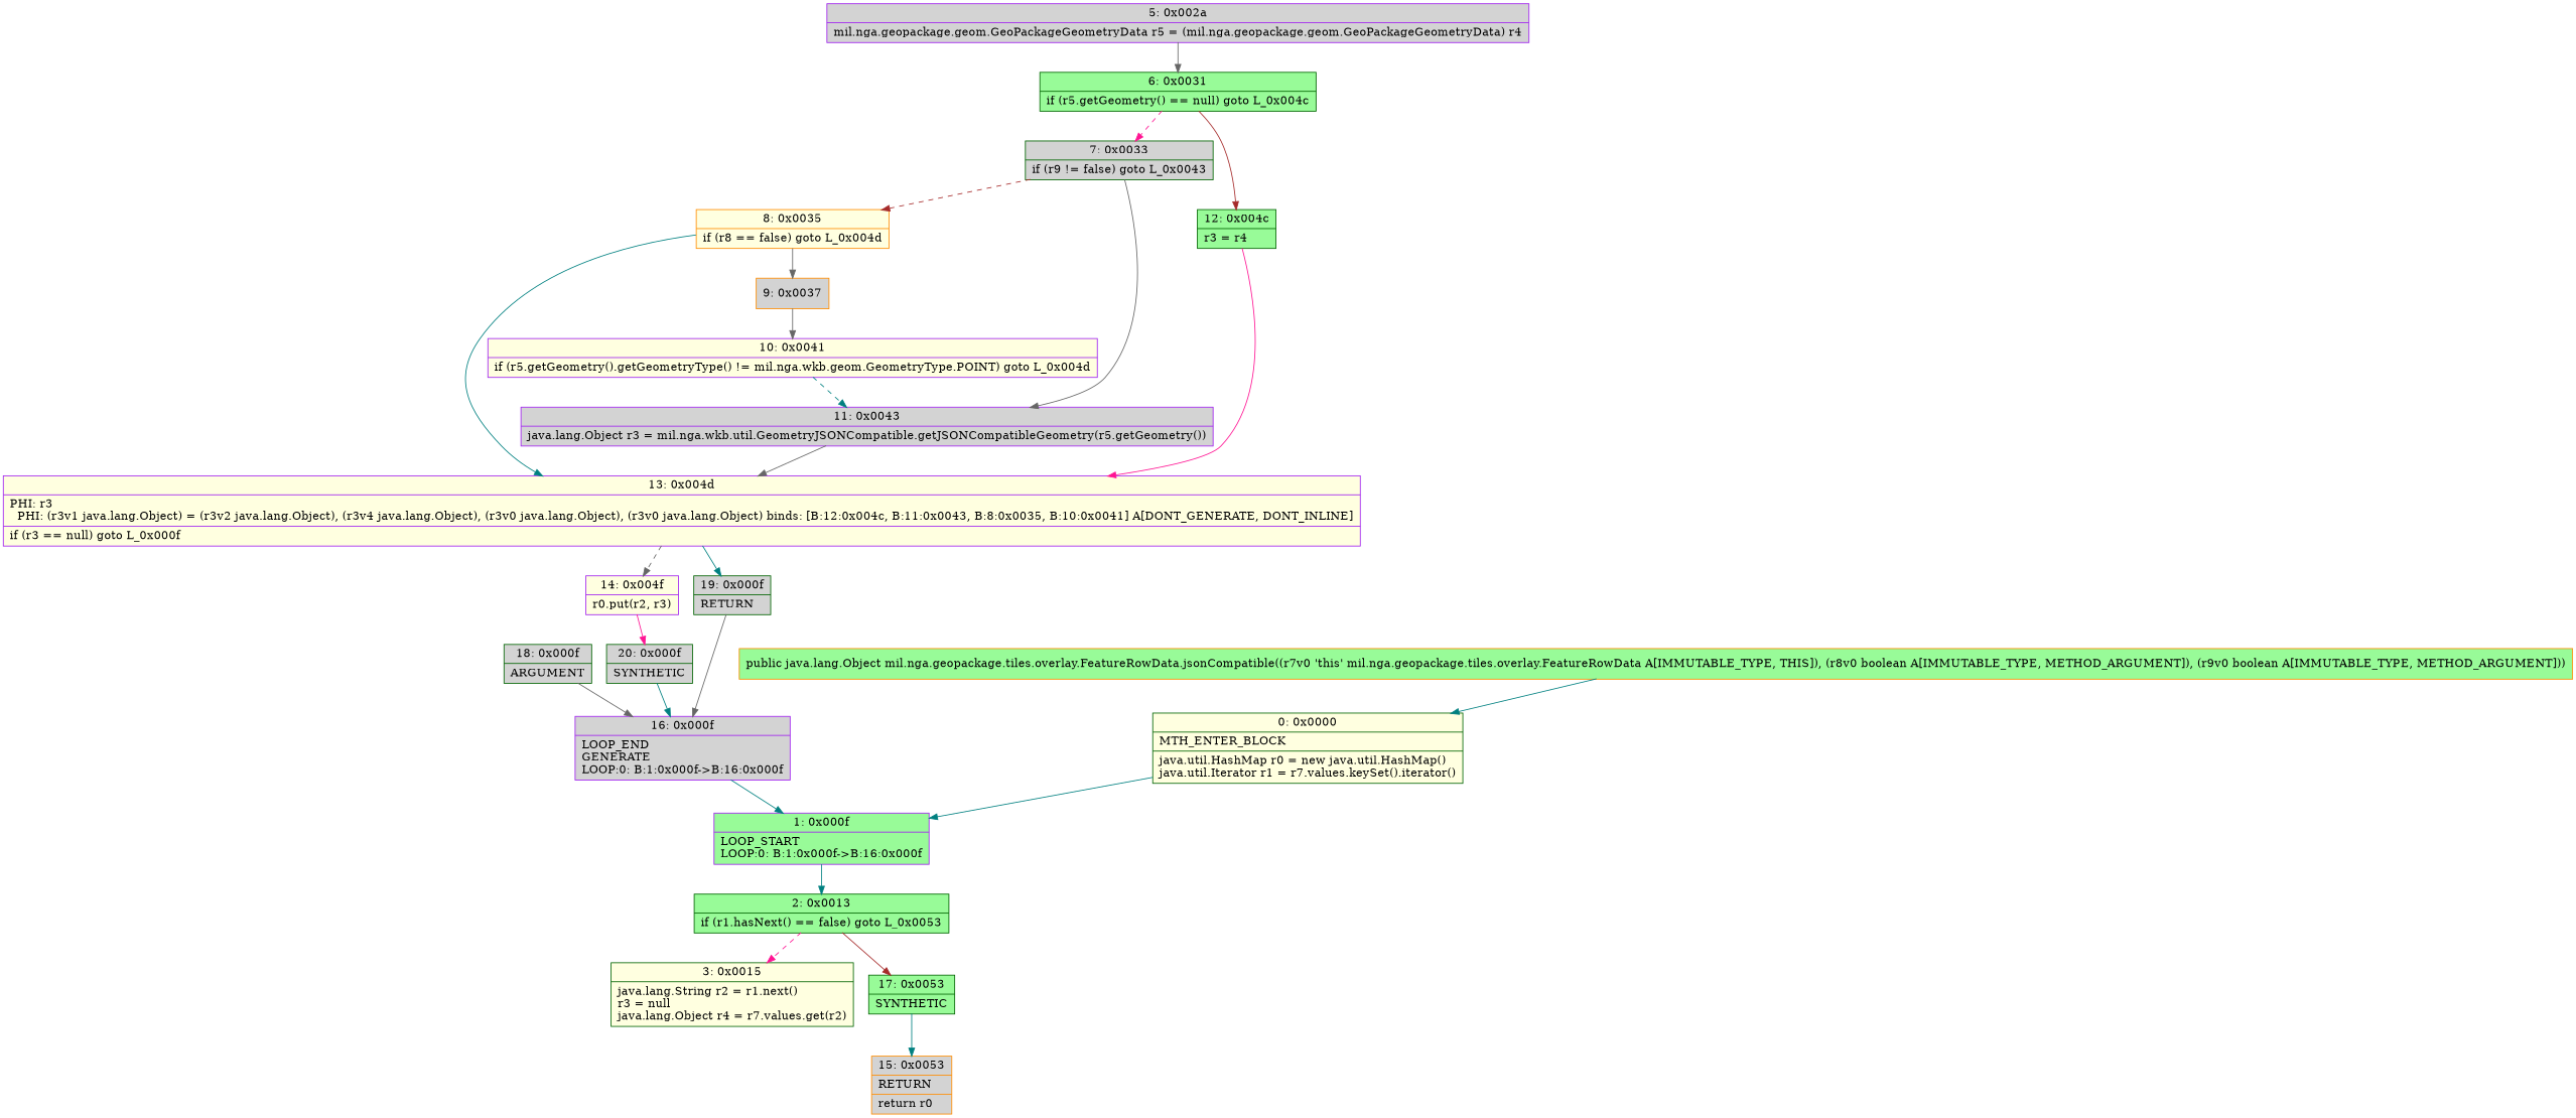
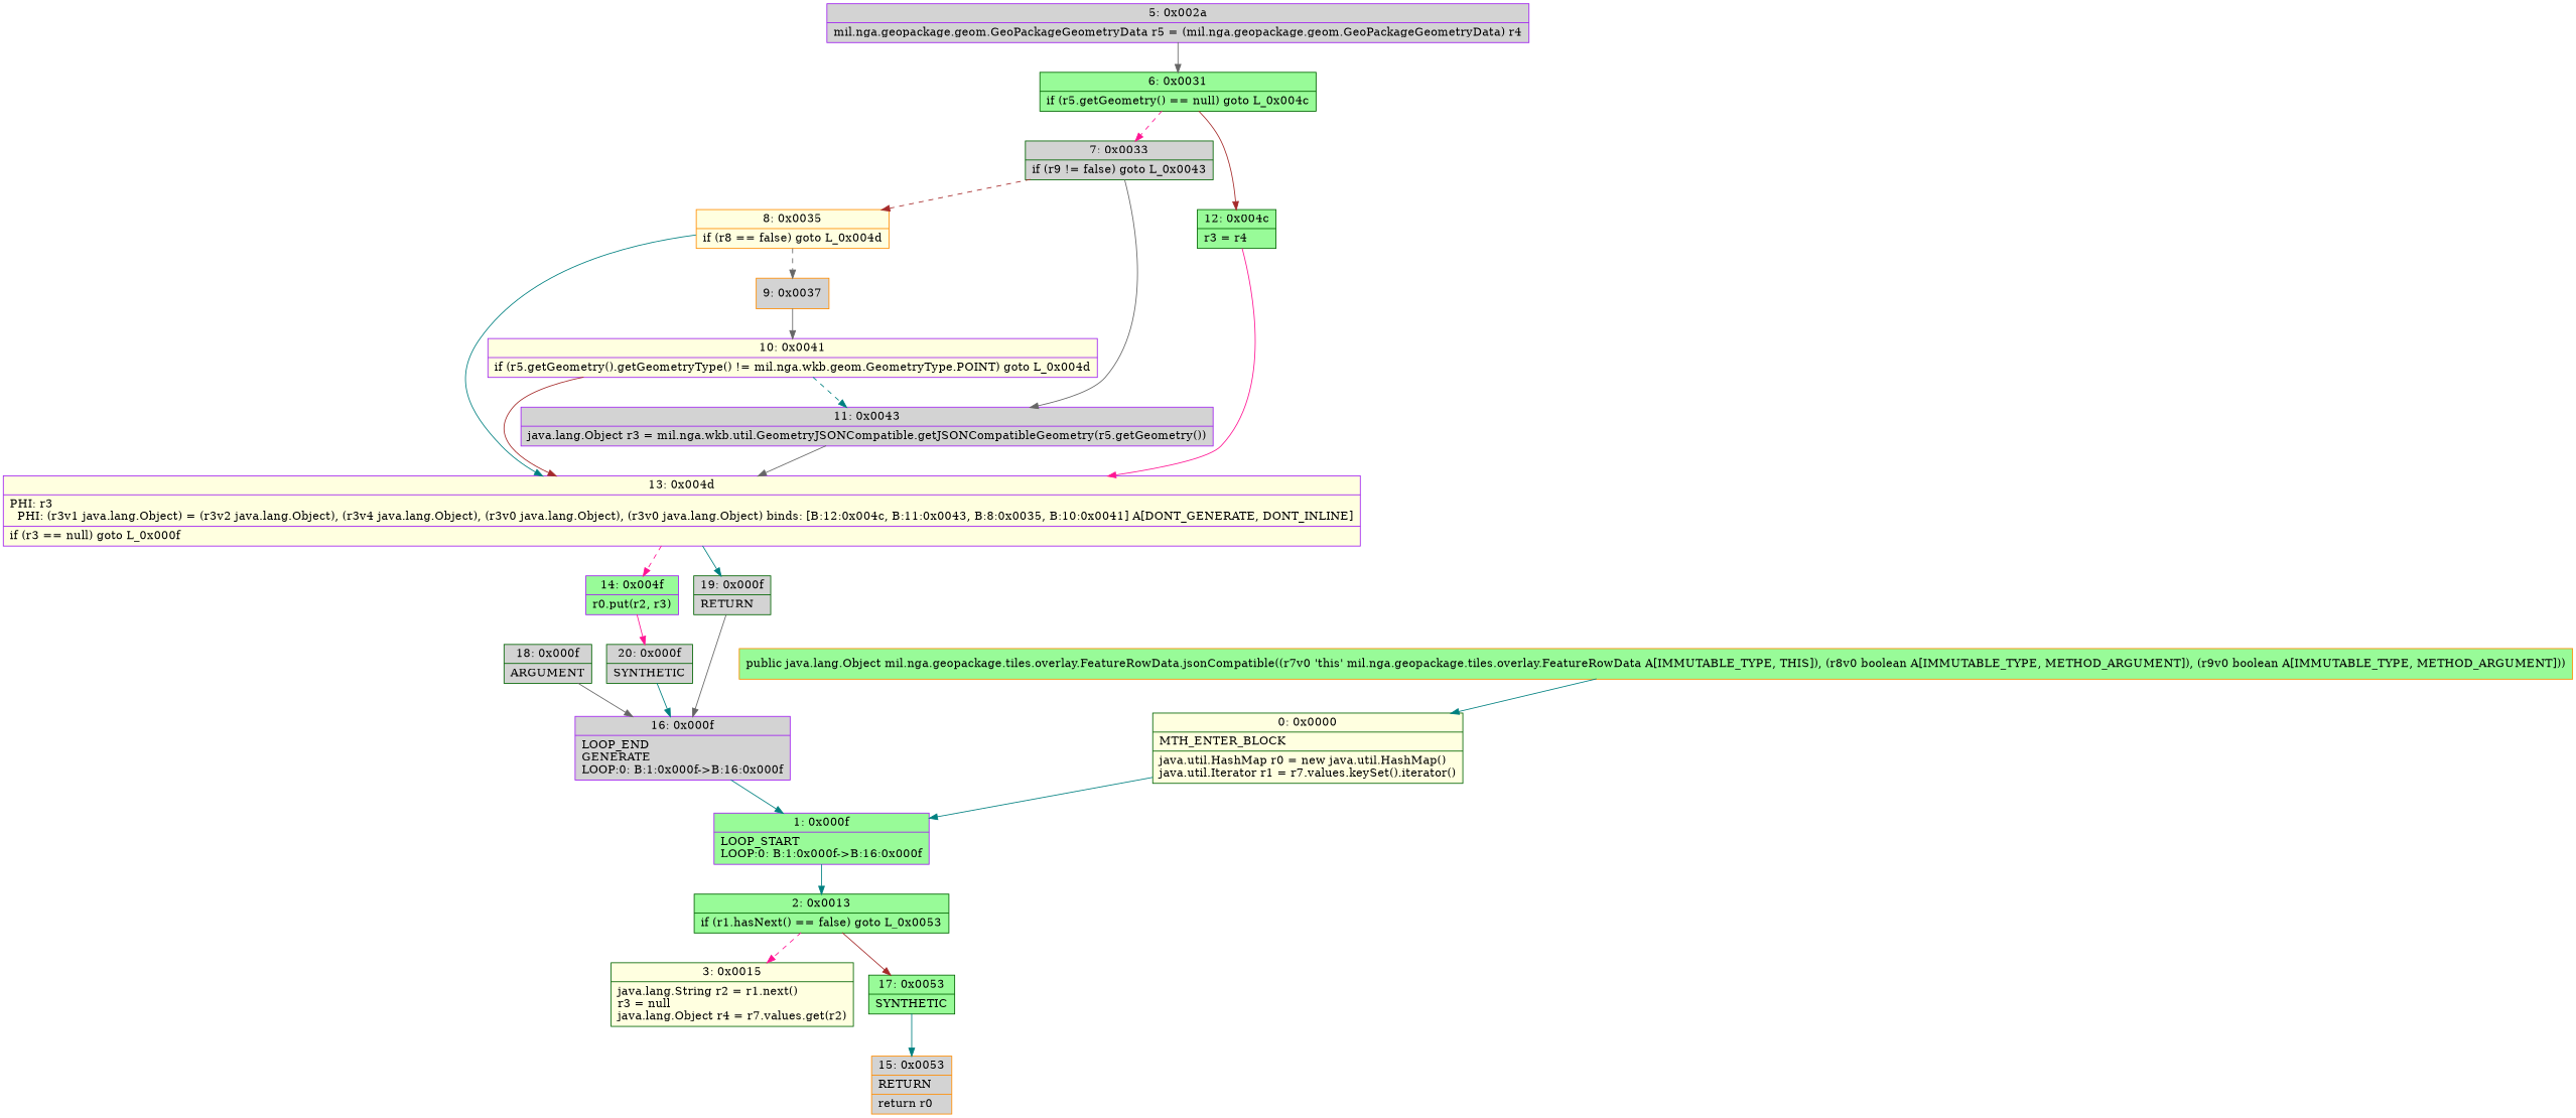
  digraph {
    node [color=darkgreen fillcolor=lightgrey shape=record style=filled]
    edge [color=teal]
    n1 [fillcolor=lightyellow label="{0\:\ 0x0000|MTH_ENTER_BLOCK\l|java.util.HashMap r0 = new java.util.HashMap()\ljava.util.Iterator r1 = r7.values.keySet().iterator()\l}"]
    n2 [color=purple fillcolor=palegreen label="{1\:\ 0x000f|LOOP_START\lLOOP:0: B:1:0x000f\-\>B:16:0x000f\l}"]
    n3 [fillcolor=palegreen label="{2\:\ 0x0013|if (r1.hasNext() == false) goto L_0x0053\l}"]
    n4 [fillcolor=lightyellow label="{3\:\ 0x0015|java.lang.String r2 = r1.next()\lr3 = null\ljava.lang.Object r4 = r7.values.get(r2)\l}"]
    n5 [fillcolor=palegreen label="{17\:\ 0x0053|SYNTHETIC\l}"]
    n6 [color=darkorange label="{15\:\ 0x0053|RETURN\l|return r0\l}"]
    n7 [color=purple label="{5\:\ 0x002a|mil.nga.geopackage.geom.GeoPackageGeometryData r5 = (mil.nga.geopackage.geom.GeoPackageGeometryData) r4\l}"]
    n8 [fillcolor=palegreen label="{6\:\ 0x0031|if (r5.getGeometry() == null) goto L_0x004c\l}"]
    n9 [label="{18\:\ 0x000f|ARGUMENT\l}"]
    n10 [color=purple label="{16\:\ 0x000f|LOOP_END\lGENERATE\lLOOP:0: B:1:0x000f\-\>B:16:0x000f\l}"]
    n11 [label="{7\:\ 0x0033|if (r9 != false) goto L_0x0043\l}"]
    n12 [fillcolor=palegreen label="{12\:\ 0x004c|r3 = r4\l}"]
    n13 [color=darkorange fillcolor=lightyellow label="{8\:\ 0x0035|if (r8 == false) goto L_0x004d\l}"]
    n14 [color=purple label="{11\:\ 0x0043|java.lang.Object r3 = mil.nga.wkb.util.GeometryJSONCompatible.getJSONCompatibleGeometry(r5.getGeometry())\l}"]
    n15 [color=purple fillcolor=lightyellow label="{13\:\ 0x004d|PHI: r3 \l  PHI: (r3v1 java.lang.Object) = (r3v2 java.lang.Object), (r3v4 java.lang.Object), (r3v0 java.lang.Object), (r3v0 java.lang.Object) binds: [B:12:0x004c, B:11:0x0043, B:8:0x0035, B:10:0x0041] A[DONT_GENERATE, DONT_INLINE]\l|if (r3 == null) goto L_0x000f\l}"]
    n16 [color=darkorange label="{9\:\ 0x0037}"]
    n17 [color=purple fillcolor=lightyellow label="{10\:\ 0x0041|if (r5.getGeometry().getGeometryType() != mil.nga.wkb.geom.GeometryType.POINT) goto L_0x004d\l}"]
-   n18 [color=purple fillcolor=lightyellow label="{14\:\ 0x004f|r0.put(r2, r3)\l}"]
+   n18 [color=purple fillcolor=palegreen label="{14\:\ 0x004f|r0.put(r2, r3)\l}"]
    n19 [label="{19\:\ 0x000f|RETURN\l}"]
    n20 [label="{20\:\ 0x000f|SYNTHETIC\l}"]
    n21 [color=darkorange fillcolor=palegreen label="{public java.lang.Object mil.nga.geopackage.tiles.overlay.FeatureRowData.jsonCompatible((r7v0 'this' mil.nga.geopackage.tiles.overlay.FeatureRowData A[IMMUTABLE_TYPE, THIS]), (r8v0 boolean A[IMMUTABLE_TYPE, METHOD_ARGUMENT]), (r9v0 boolean A[IMMUTABLE_TYPE, METHOD_ARGUMENT])) }"]
    n1 -> n2
    n2 -> n3
    n3 -> n4 [color=deeppink style=dashed]
    n3 -> n5 [color=brown]
    n5 -> n6
    n7 -> n8 [color=gray40]
    n8 -> n11 [color=deeppink style=dashed]
    n8 -> n12 [color=brown]
    n9 -> n10 [color=gray40]
    n10 -> n2
    n11 -> n13 [color=brown style=dashed]
    n11 -> n14 [color=gray40]
    n12 -> n15 [color=deeppink]
    n13 -> n15
-   n13 -> n16 [color=gray40 style=solid]
+   n13 -> n16 [color=gray40 style=dashed]
    n14 -> n15 [color=gray40]
-   n15 -> n18 [color=gray40 style=dashed]
+   n15 -> n18 [color=deeppink style=dashed]
    n15 -> n19
    n16 -> n17 [color=gray40]
    n17 -> n14 [style=dashed]
+   n17 -> n15 [color=brown]
    n18 -> n20 [color=deeppink]
    n19 -> n10 [color=gray40]
    n20 -> n10
    n21 -> n1
  }
